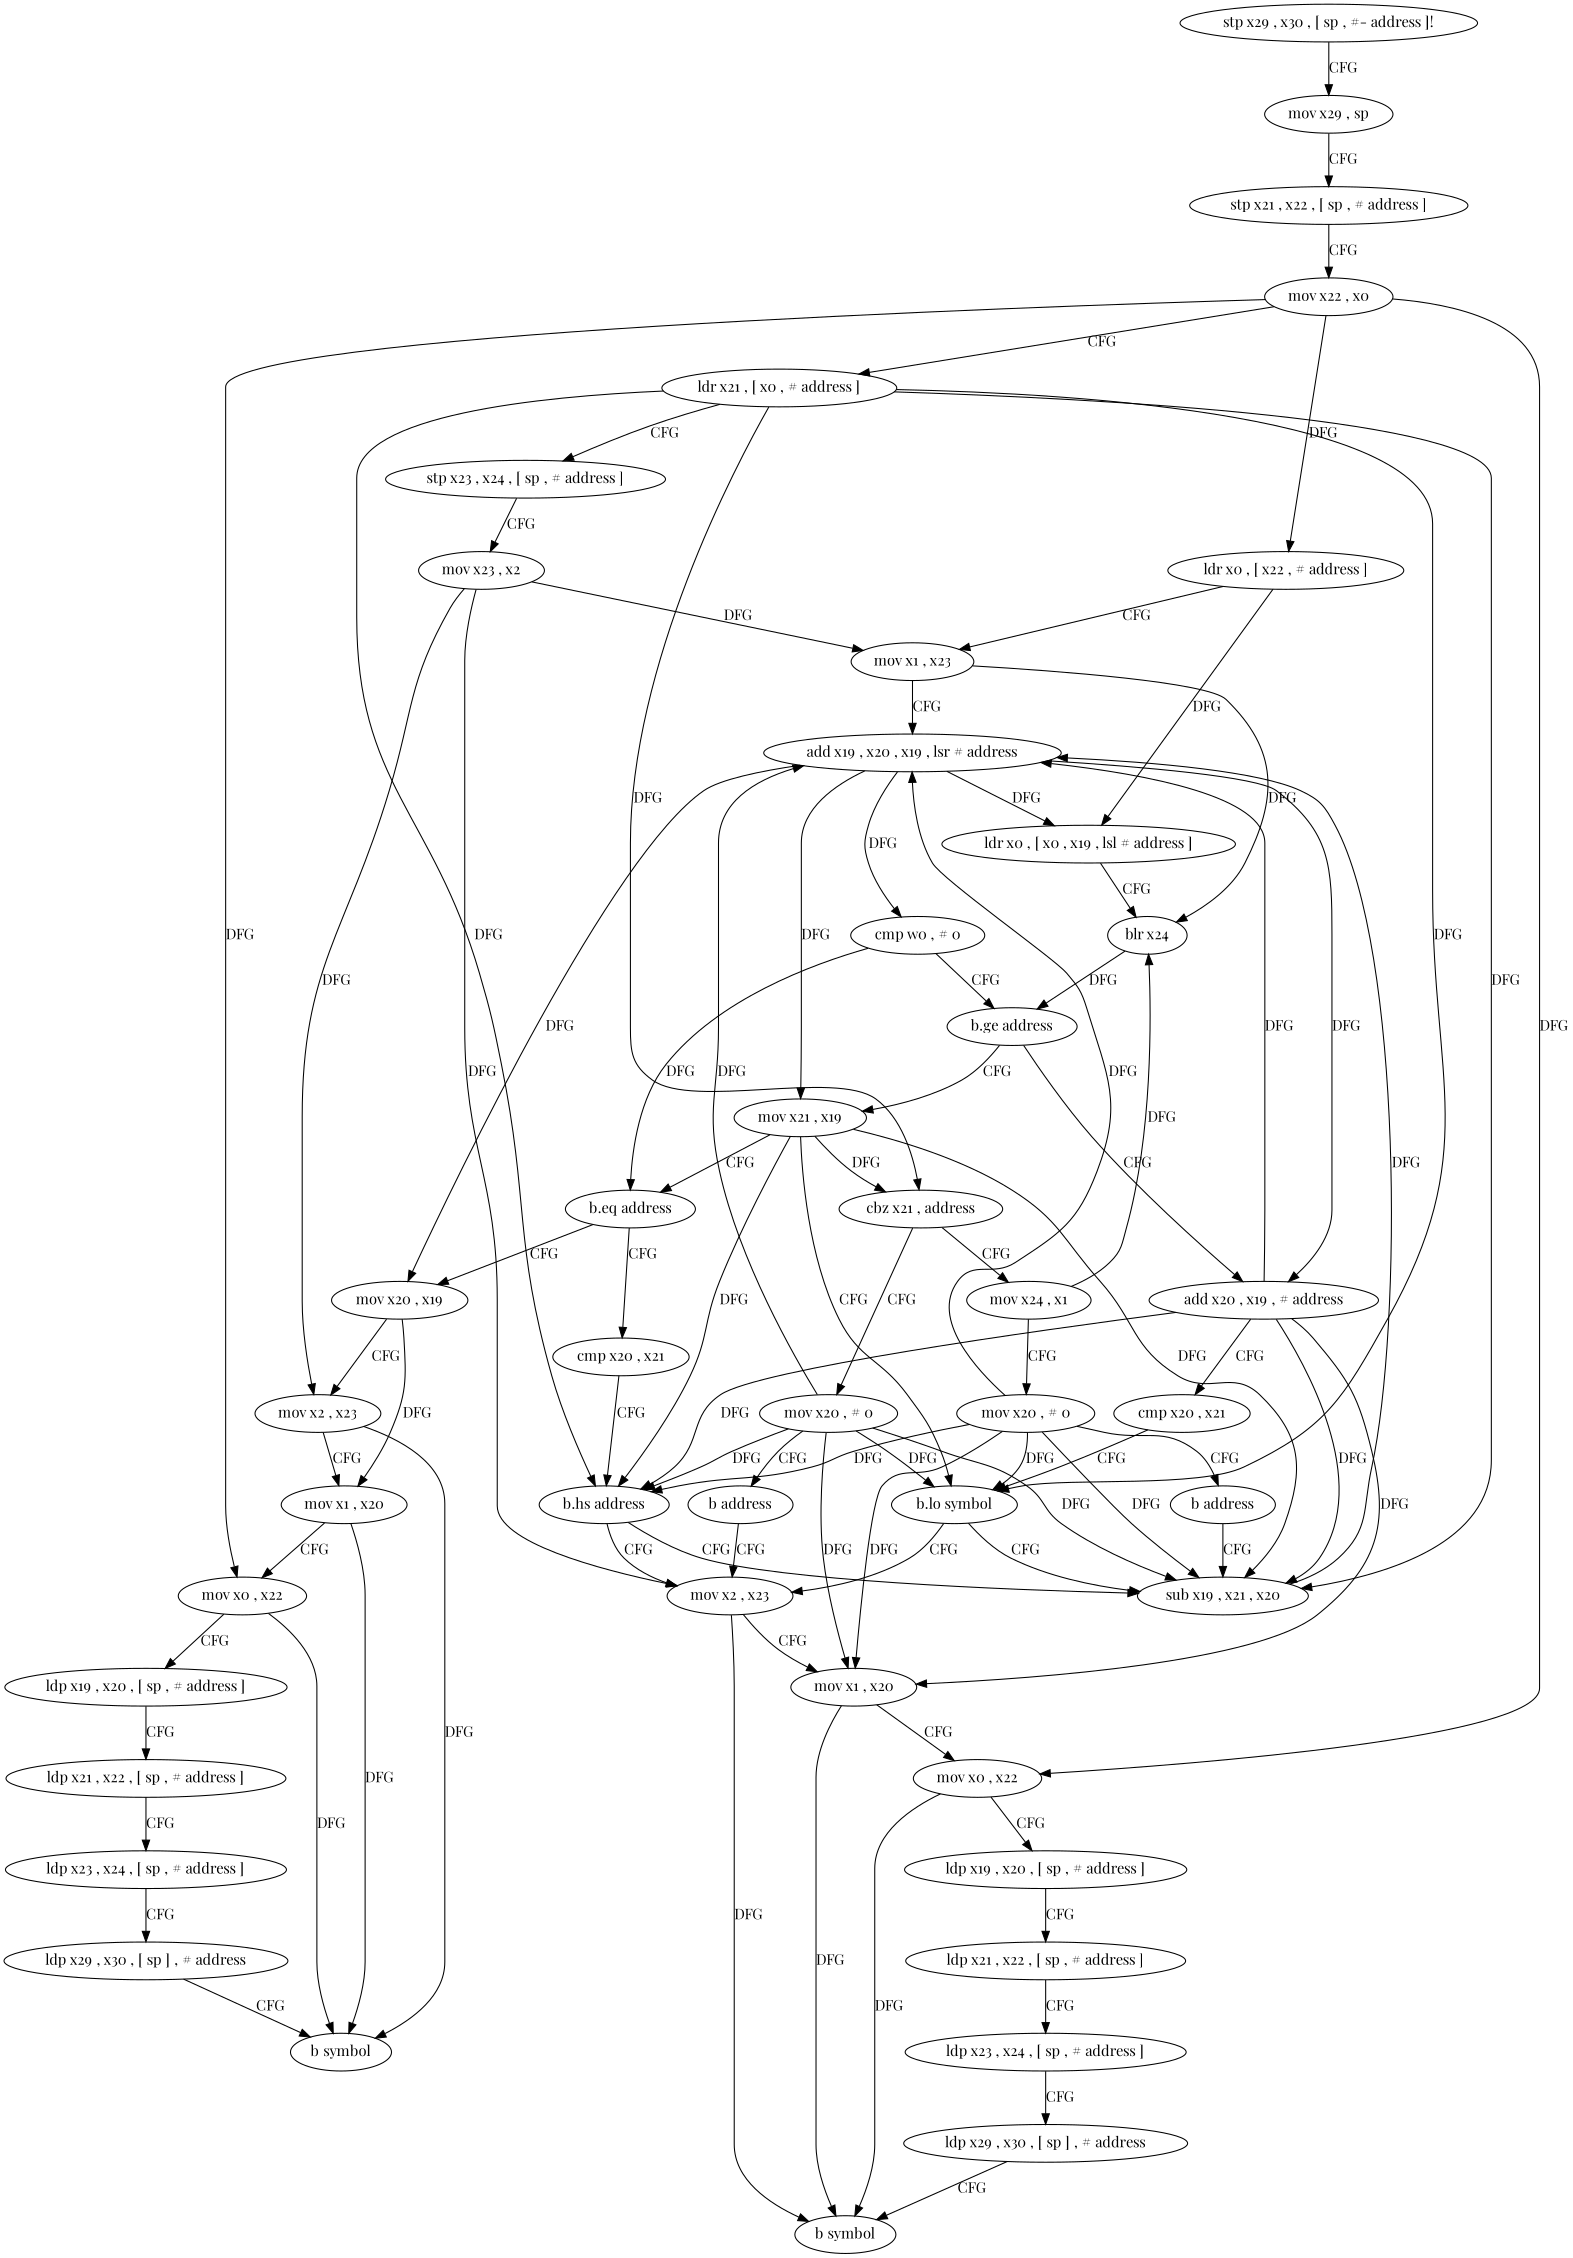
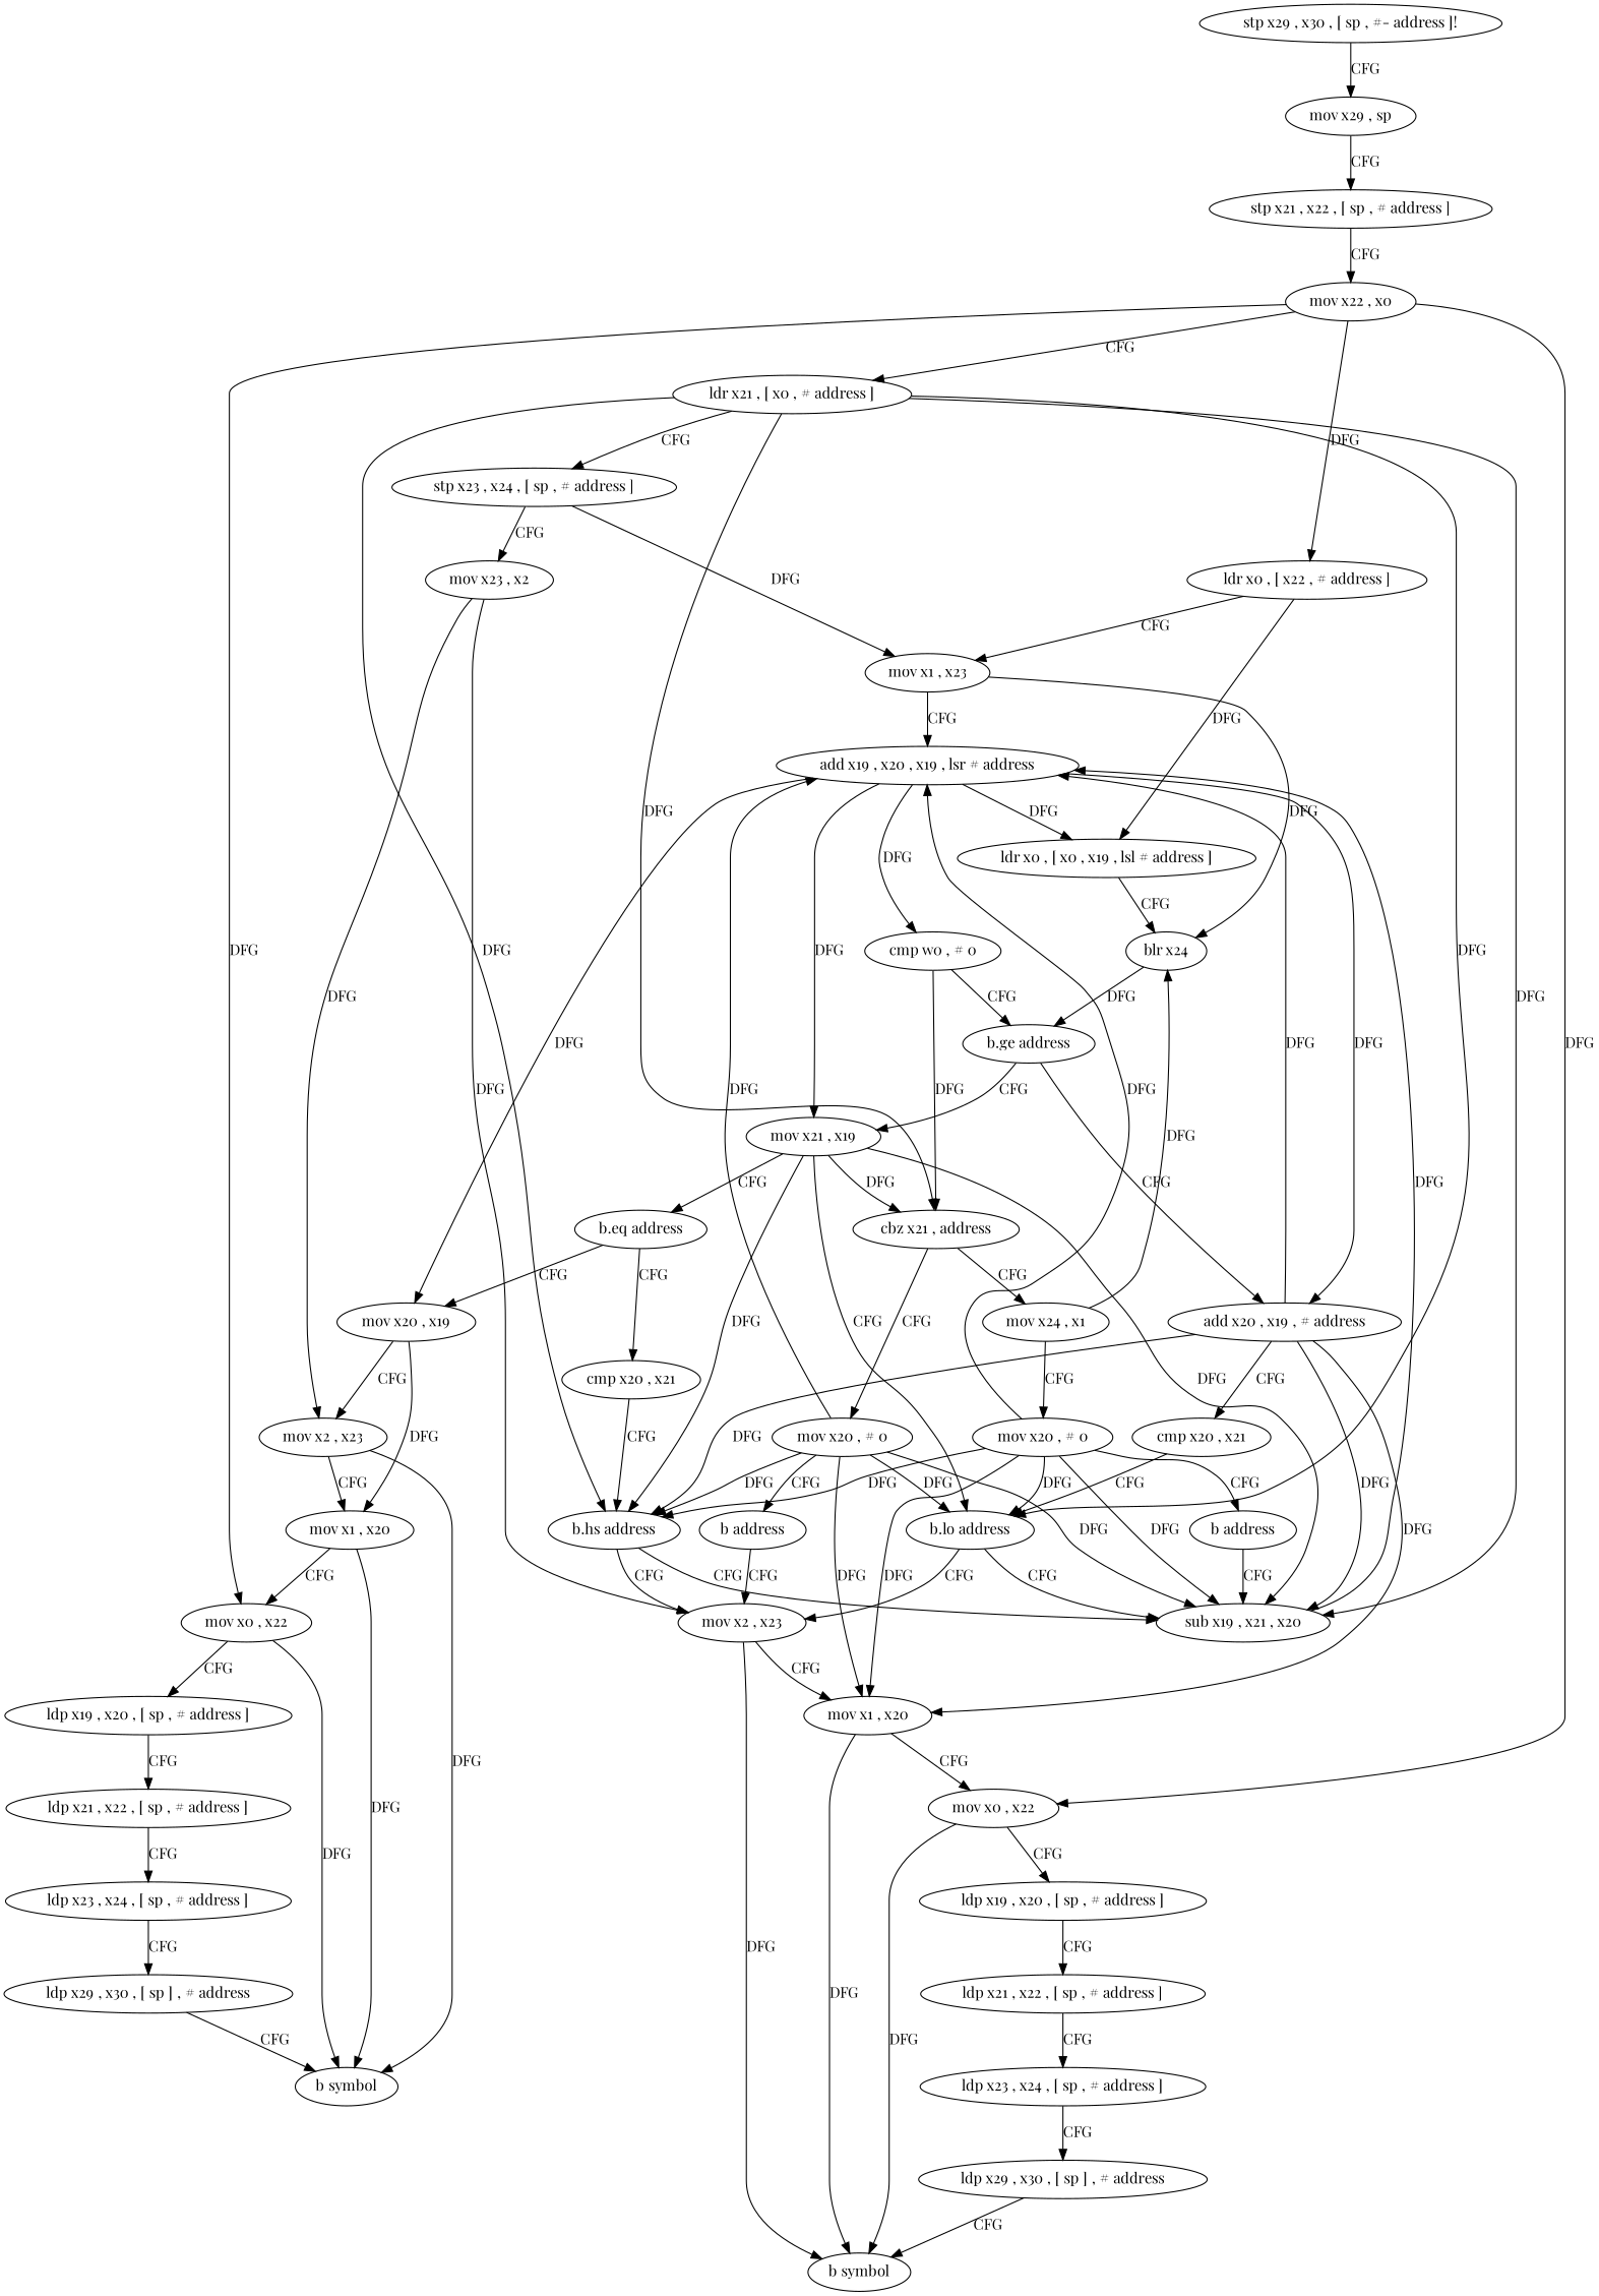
  digraph {
    fontname="Playfair Display"
    node [fontname="Playfair Display"]
    edge [fontname="Playfair Display"]
    n1 [label="stp x29 , x30 , [ sp , #- address ]!"]
    n2 [label="mov x29 , sp"]
    n3 [label="stp x21 , x22 , [ sp , # address ]"]
    n4 [label="mov x22 , x0"]
    n5 [label="ldr x21 , [ x0 , # address ]"]
    n6 [label="mov x0 , x22"]
    n7 [label="ldr x0 , [ x22 , # address ]"]
    n8 [label="mov x0 , x22"]
    n9 [label="stp x23 , x24 , [ sp , # address ]"]
    n10 [label="cbz x21 , address"]
    n11 [label="sub x19 , x21 , x20"]
-   n12 [label="b.lo symbol"]
+   n12 [label="b.lo address"]
    n13 [label="b.hs address"]
    n14 [label="b symbol"]
    n15 [label="ldp x19 , x20 , [ sp , # address ]"]
    n16 [label="mov x1 , x23"]
    n17 [label="ldr x0 , [ x0 , x19 , lsl # address ]"]
    n18 [label="b symbol"]
    n19 [label="ldp x19 , x20 , [ sp , # address ]"]
    n20 [label="mov x23 , x2"]
    n21 [label="mov x20 , # 0"]
    n22 [label="mov x24 , x1"]
    n23 [label="add x19 , x20 , x19 , lsr # address"]
    n24 [label="mov x2 , x23"]
    n25 [label="mov x2 , x23"]
    n26 [label="mov x1 , x20"]
    n27 [label="blr x24"]
    n28 [label="mov x1 , x20"]
    n29 [label="b address"]
    n30 [label="mov x20 , # 0"]
    n31 [label="mov x21 , x19"]
    n32 [label="add x20 , x19 , # address"]
    n33 [label="mov x20 , x19"]
    n34 [label="cmp w0 , # 0"]
    n35 [label="b address"]
    n36 [label="b.ge address"]
    n37 [label="ldp x21 , x22 , [ sp , # address ]"]
    n38 [label="ldp x23 , x24 , [ sp , # address ]"]
    n39 [label="ldp x29 , x30 , [ sp ] , # address"]
    n40 [label="b.eq address"]
    n41 [label="cmp x20 , x21"]
    n42 [label="cmp x20 , x21"]
    n43 [label="ldp x21 , x22 , [ sp , # address ]"]
    n44 [label="ldp x23 , x24 , [ sp , # address ]"]
    n45 [label="ldp x29 , x30 , [ sp ] , # address"]
    n1 -> n2 [label=CFG]
    n2 -> n3 [label=CFG]
    n3 -> n4 [label=CFG]
    n4 -> n5 [label=CFG]
    n4 -> n6 [label=DFG]
    n4 -> n7 [label=DFG]
    n4 -> n8 [label=DFG]
    n5 -> n9 [label=CFG]
    n5 -> n10 [label=DFG]
    n5 -> n11 [label=DFG]
    n5 -> n12 [label=DFG]
    n5 -> n13 [label=DFG]
    n6 -> n14 [label=DFG]
    n6 -> n15 [label=CFG]
    n7 -> n16 [label=CFG]
    n7 -> n17 [label=DFG]
    n8 -> n18 [label=DFG]
    n8 -> n19 [label=CFG]
    n9 -> n20 [label=CFG]
    n10 -> n21 [label=CFG]
    n10 -> n22 [label=CFG]
    n11 -> n23 [label=DFG]
    n12 -> n11 [label=CFG]
    n12 -> n24 [label=CFG]
    n13 -> n11 [label=CFG]
    n13 -> n24 [label=CFG]
    n15 -> n37 [label=CFG]
    n16 -> n23 [label=CFG]
    n16 -> n27 [label=DFG]
    n17 -> n27 [label=CFG]
    n19 -> n43 [label=CFG]
-   n20 -> n16 [label=DFG]
+   n9 -> n16 [label=DFG]
    n20 -> n24 [label=DFG]
    n20 -> n25 [label=DFG]
    n21 -> n11 [label=DFG]
    n21 -> n12 [label=DFG]
    n21 -> n13 [label=DFG]
    n21 -> n23 [label=DFG]
    n21 -> n26 [label=DFG]
    n21 -> n29 [label=CFG]
    n22 -> n27 [label=DFG]
    n22 -> n30 [label=CFG]
    n23 -> n17 [label=DFG]
    n23 -> n31 [label=DFG]
    n23 -> n32 [label=DFG]
    n23 -> n33 [label=DFG]
    n23 -> n34 [label=DFG]
    n24 -> n14 [label=DFG]
    n24 -> n26 [label=CFG]
    n25 -> n18 [label=DFG]
    n25 -> n28 [label=CFG]
    n26 -> n6 [label=CFG]
    n26 -> n14 [label=DFG]
    n27 -> n36 [label=DFG]
    n28 -> n8 [label=CFG]
    n28 -> n18 [label=DFG]
    n29 -> n24 [label=CFG]
    n30 -> n11 [label=DFG]
    n30 -> n12 [label=DFG]
    n30 -> n13 [label=DFG]
    n30 -> n23 [label=DFG]
    n30 -> n26 [label=DFG]
    n30 -> n35 [label=CFG]
    n31 -> n10 [label=DFG]
    n31 -> n11 [label=DFG]
    n31 -> n12 [label=CFG]
    n31 -> n13 [label=DFG]
    n31 -> n40 [label=CFG]
    n32 -> n11 [label=DFG]
    n32 -> n13 [label=DFG]
    n32 -> n23 [label=DFG]
    n32 -> n26 [label=DFG]
    n32 -> n41 [label=CFG]
    n33 -> n25 [label=CFG]
    n33 -> n28 [label=DFG]
    n34 -> n36 [label=CFG]
-   n34 -> n40 [label=DFG]
+   n34 -> n10 [label=DFG]
    n35 -> n11 [label=CFG]
    n36 -> n31 [label=CFG]
    n36 -> n32 [label=CFG]
    n37 -> n38 [label=CFG]
    n38 -> n39 [label=CFG]
    n39 -> n14 [label=CFG]
    n40 -> n33 [label=CFG]
    n40 -> n42 [label=CFG]
    n41 -> n12 [label=CFG]
    n42 -> n13 [label=CFG]
    n43 -> n44 [label=CFG]
    n44 -> n45 [label=CFG]
    n45 -> n18 [label=CFG]
  }
